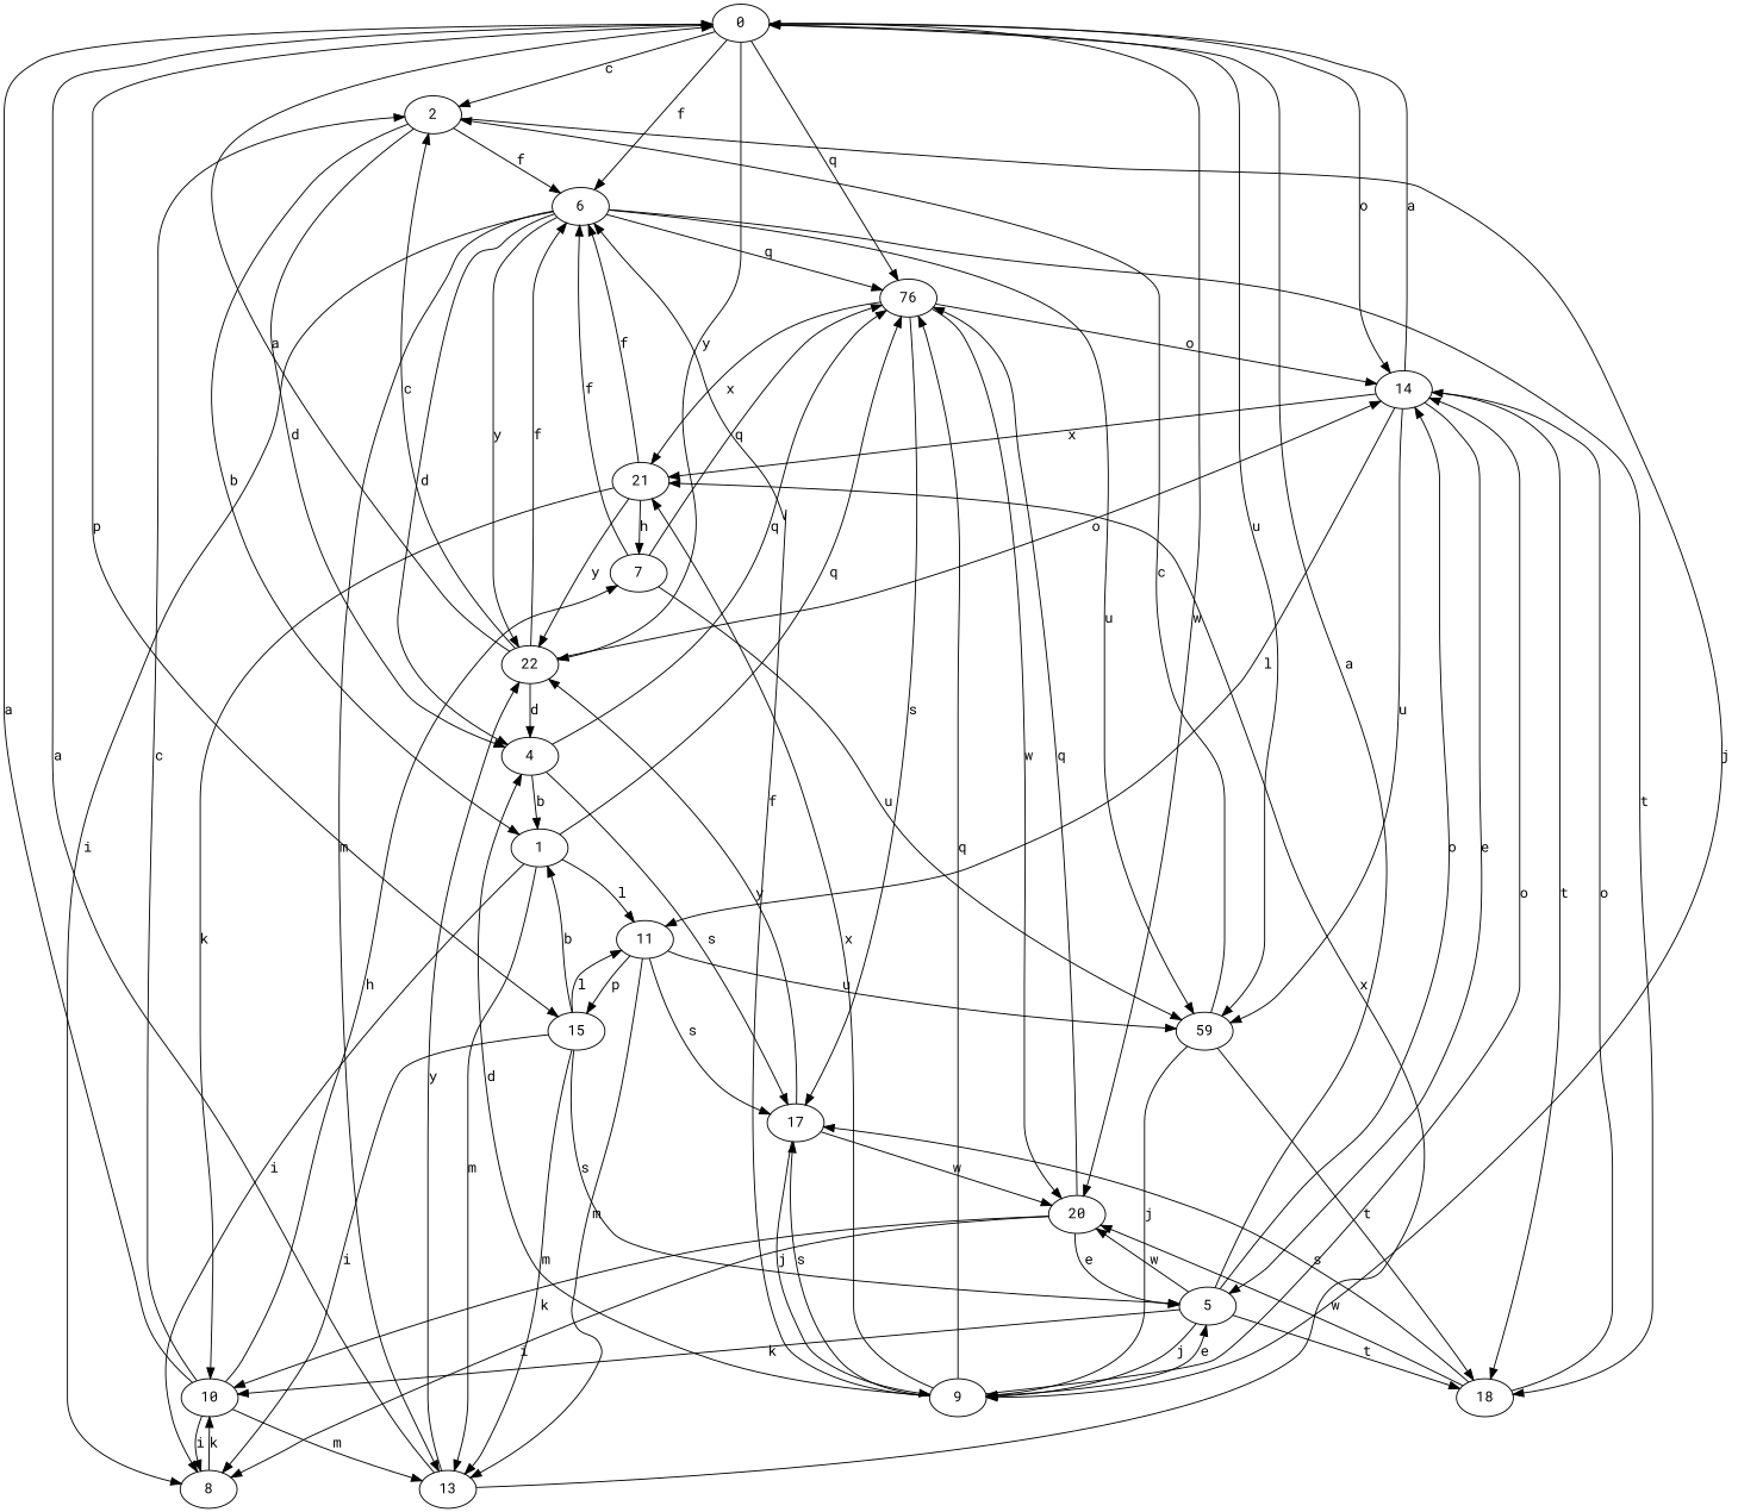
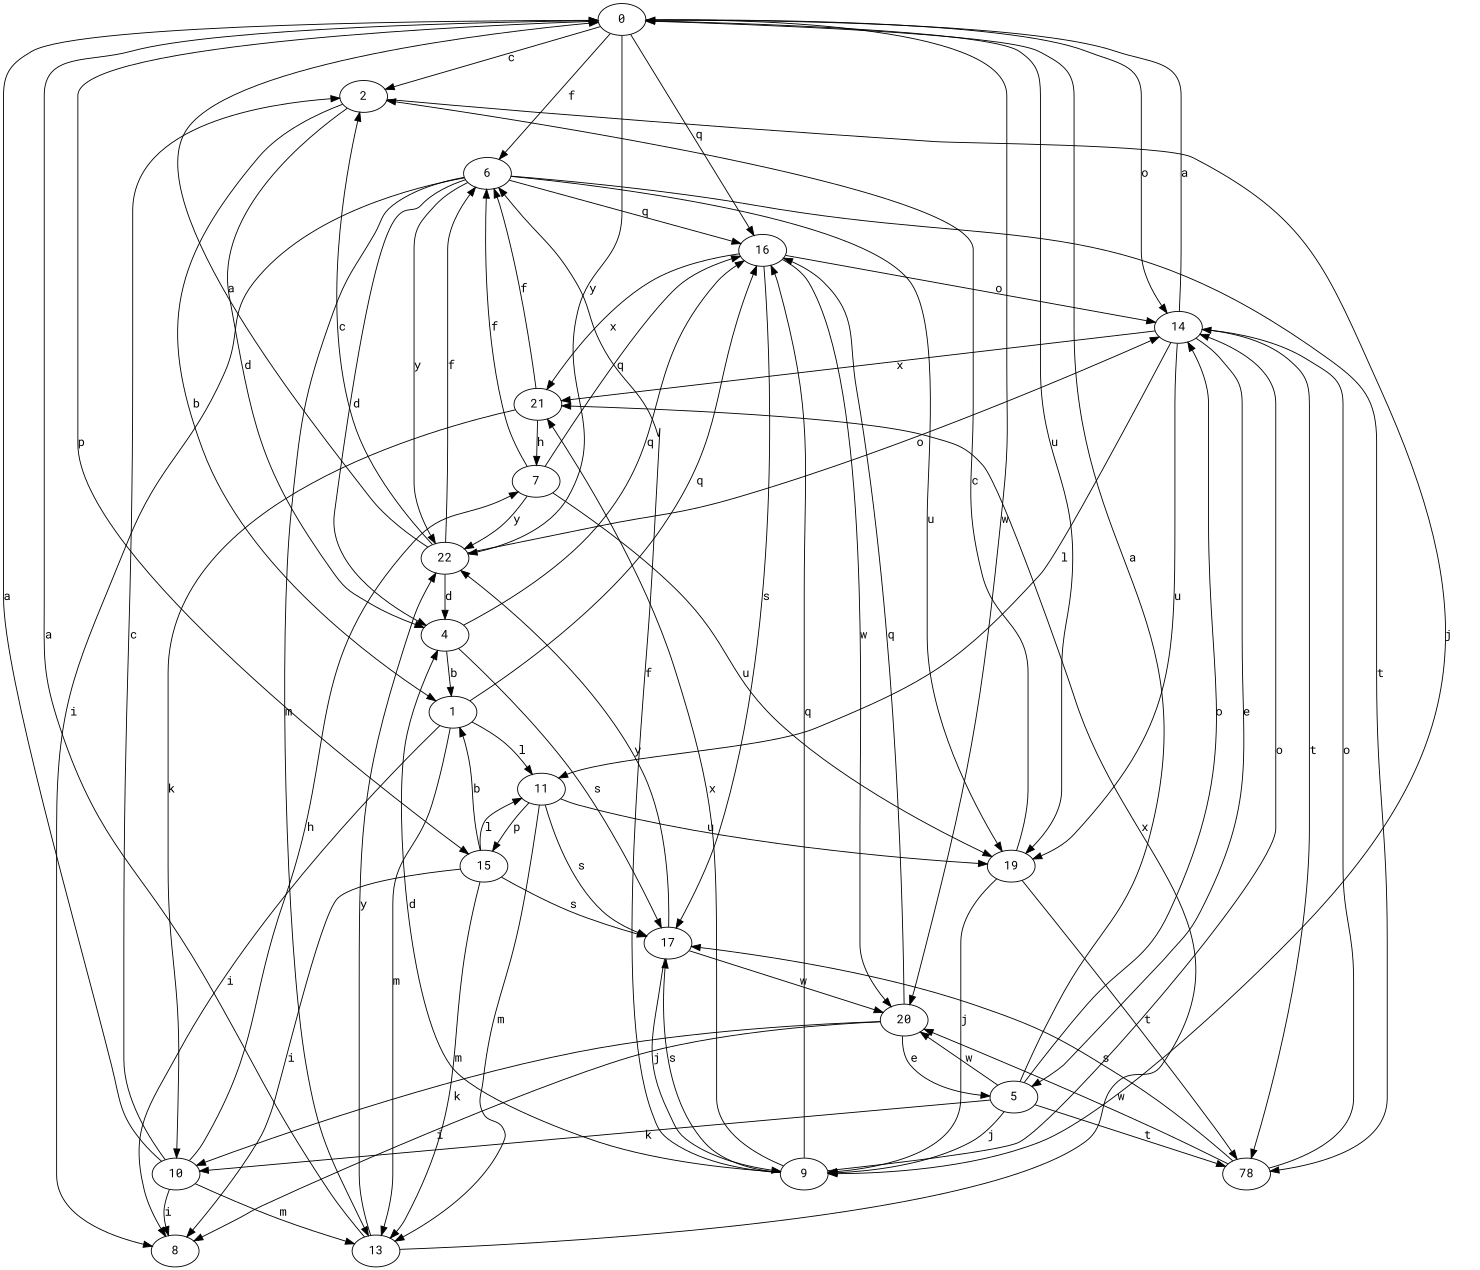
  strict digraph {
    fontname="Roboto Mono"
    node [fontname="Roboto Mono"]
    edge [fontname="Roboto Mono"]
    0
    2
    6
    14
    15
-   16 [label=76]
-   19 [label=59]
+   16
+   19
    20
    22
    1
    4
    9
    8
    13
-   18
+   18 [label=78]
    11
    5
    21
    17
    10
    7
    0 -> 2 [label=c]
    0 -> 6 [label=f]
    0 -> 14 [label=o]
    0 -> 15 [label=p]
    0 -> 16 [label=q]
    0 -> 19 [label=u]
    0 -> 20 [label=w]
    0 -> 22 [label=y]
-   2 -> 6 [label=f]
    2 -> 1 [label=b]
    2 -> 4 [label=d]
    2 -> 9 [label=j]
    6 -> 16 [label=q]
    6 -> 19 [label=u]
    6 -> 22 [label=y]
    6 -> 4 [label=d]
    6 -> 8 [label=i]
    6 -> 13 [label=m]
    6 -> 18 [label=t]
    14 -> 0 [label=a]
    14 -> 19 [label=u]
    14 -> 18 [label=t]
    14 -> 11 [label=l]
    14 -> 5 [label=e]
    14 -> 21 [label=x]
    15 -> 1 [label=b]
    15 -> 8 [label=i]
    15 -> 13 [label=m]
    15 -> 11 [label=l]
-   15 -> 5 [label=s]
+   15 -> 17 [label=s]
    16 -> 14 [label=o]
    16 -> 20 [label=w]
    16 -> 21 [label=x]
    16 -> 17 [label=s]
    19 -> 2 [label=c]
    19 -> 9 [label=j]
    19 -> 18 [label=t]
    20 -> 16 [label=q]
    20 -> 8 [label=i]
    20 -> 5 [label=e]
    20 -> 10 [label=k]
    22 -> 0 [label=a]
    22 -> 2 [label=c]
    22 -> 6 [label=f]
    22 -> 14 [label=o]
    22 -> 4 [label=d]
    1 -> 16 [label=q]
    1 -> 8 [label=i]
    1 -> 13 [label=m]
    1 -> 11 [label=l]
    4 -> 16 [label=q]
    4 -> 1 [label=b]
    4 -> 17 [label=s]
    9 -> 6 [label=f]
    9 -> 14 [label=o]
    9 -> 16 [label=q]
    9 -> 4 [label=d]
-   9 -> 5 [label=e]
    9 -> 21 [label=x]
    9 -> 17 [label=s]
-   8 -> 10 [label=k]
    13 -> 0 [label=a]
    13 -> 22 [label=y]
    13 -> 21 [label=x]
    18 -> 14 [label=o]
    18 -> 20 [label=w]
    18 -> 17 [label=s]
    11 -> 15 [label=p]
    11 -> 19 [label=u]
    11 -> 13 [label=m]
    11 -> 17 [label=s]
    5 -> 0 [label=a]
    5 -> 14 [label=o]
    5 -> 20 [label=w]
    5 -> 9 [label=j]
    5 -> 18 [label=t]
    5 -> 10 [label=k]
    21 -> 6 [label=f]
    21 -> 10 [label=k]
    21 -> 7 [label=h]
    17 -> 20 [label=w]
    17 -> 22 [label=y]
    17 -> 9 [label=j]
    10 -> 0 [label=a]
    10 -> 2 [label=c]
    10 -> 8 [label=i]
    10 -> 13 [label=m]
    10 -> 7 [label=h]
    7 -> 6 [label=f]
    7 -> 16 [label=q]
    7 -> 19 [label=u]
-   21 -> 22 [label=y]
+   7 -> 22 [label=y]
  }
